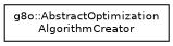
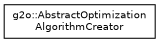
  digraph {
    rankdir=LR
-   n1 [color=black fillcolor=white fontname=Helvetica fontsize=10 height=0.2 label="g8o::AbstractOptimization\lAlgorithmCreator" shape=record style=filled width=0.4]
+   n1 [color=black fillcolor=white fontname=Helvetica fontsize=10 height=0.2 label="g2o::AbstractOptimization\lAlgorithmCreator" shape=record style=filled width=0.4]
  }
